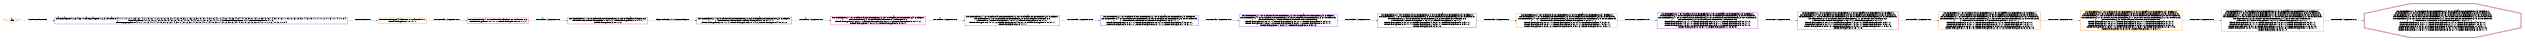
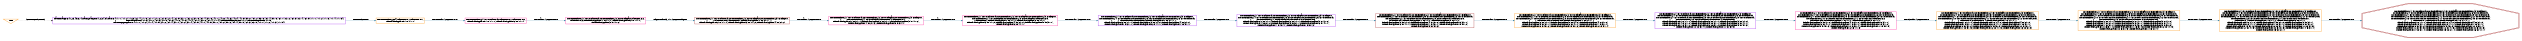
  digraph {
    nodesep=1.5
    ranksep=1.5
    rankdir=LR
    node [color=darkorange fontsize=12 penwidth=2 shape=box]
    edge [color="#006391" fontsize=12]
    n1 [color=purple label="maze_x_range = \{1,2,3,4,5,6,7\},maze_y_range = \{1,2,3,4,5\},maze = \{(1\|-\>1),(1\|-\>2),(1\|-\>3),(1\|-\>4),(1\|-\>5),(2\|-\>1),(2\|-\>2),(2\|-\>3),(2\|-\>4),(2\|-\>5),(3\|-\>1),(3\|-\>2),(3\|-\>3),(3\|-\>4),(3\|-\>5),(4\|-\>1),(4\|-\>2),(4\|-\>3),(4\|-\>4),(4\|-\>5),(5\|-\>1),(5\|-\>2),(5\|-\>3),(5\|-\>4),(5\|-\>5),(6\|-\>1),(6\|-\>2),(6\|-\>3),(6\|-\>4),(6\|-\>5),(7\|-\>1),(7\|-\>2),(7\|-\>3),(7\|-\>4),(7\|-\>5)\},\ninternal_walls = \{(1\|-\>3),(2\|-\>1),(2\|-\>3),(2\|-\>5),(3\|-\>3),(4\|-\>2),(4\|-\>3),(4\|-\>4),(6\|-\>1),(6\|-\>2),(6\|-\>4),(7\|-\>4)\},maze_initial_square = (1\|-\>1),maze_exit_square = (1\|-\>5),\nmaze_empty_square = \{(1\|-\>1),(1\|-\>2),(1\|-\>4),(1\|-\>5),(2\|-\>2),(2\|-\>4),(3\|-\>1),(3\|-\>2),(3\|-\>4),(3\|-\>5),(4\|-\>1),(4\|-\>5),(5\|-\>1),(5\|-\>2),(5\|-\>3),(5\|-\>4),(5\|-\>5),(6\|-\>3),(6\|-\>5),(7\|-\>1),(7\|-\>2),(7\|-\>3),(7\|-\>5)\}"]
    n2 [label="movementHistory = [],robotXPos = 1,robotYPos = 1,\nvisitedMazeSquares(1) = (1\|-\>1)"]
    n3 [color=deeppink label="movementHistory(1) = Moved_North,robotXPos = 1,robotYPos = 2,\nvisitedMazeSquares(1) = (1\|-\>1),visitedMazeSquares(2) = (1\|-\>1)"]
    n4 [color=deeppink label="movementHistory(1) = Moved_North,movementHistory(2) = Moved_East,robotXPos = 2,\nrobotYPos = 2,visitedMazeSquares(1) = (1\|-\>1),visitedMazeSquares(2) = (1\|-\>1),\nvisitedMazeSquares(3) = (1\|-\>2)"]
    n5 [color=brown label="movementHistory(1) = Moved_North,movementHistory(2) = Moved_East,movementHistory(3) = Teleport,\nrobotXPos = 3,robotYPos = 1,visitedMazeSquares(1) = (1\|-\>1),\nvisitedMazeSquares(2) = (1\|-\>1),visitedMazeSquares(3) = (1\|-\>2),visitedMazeSquares(4) = (2\|-\>2)"]
    n6 [color=deeppink label="movementHistory(1) = Moved_North,movementHistory(2) = Moved_East,movementHistory(3) = Teleport,\nmovementHistory(4) = Moved_East,robotXPos = 4,robotYPos = 1,\nvisitedMazeSquares(1) = (1\|-\>1),visitedMazeSquares(2) = (1\|-\>1),visitedMazeSquares(3) = (1\|-\>2),\nvisitedMazeSquares(4) = (2\|-\>2),visitedMazeSquares(5) = (3\|-\>1)"]
    n7 [color=deeppink label="movementHistory(1) = Moved_North,movementHistory(2) = Moved_East,movementHistory(3) = Teleport,\nmovementHistory(4) = Moved_East,movementHistory(5) = Moved_East,robotXPos = 5,\nrobotYPos = 1,visitedMazeSquares(1) = (1\|-\>1),visitedMazeSquares(2) = (1\|-\>1),\nvisitedMazeSquares(3) = (1\|-\>2),visitedMazeSquares(4) = (2\|-\>2),visitedMazeSquares(5) = (3\|-\>1),\nvisitedMazeSquares(6) = (4\|-\>1)"]
    n8 [color=purple label="movementHistory(1) = Moved_North,movementHistory(2) = Moved_East,movementHistory(3) = Teleport,\nmovementHistory(4) = Moved_East,movementHistory(5) = Moved_East,movementHistory(6) = Moved_North,\nrobotXPos = 5,robotYPos = 2,visitedMazeSquares(1) = (1\|-\>1),\nvisitedMazeSquares(2) = (1\|-\>1),visitedMazeSquares(3) = (1\|-\>2),visitedMazeSquares(4) = (2\|-\>2),\nvisitedMazeSquares(5) = (3\|-\>1),visitedMazeSquares(6) = (4\|-\>1),visitedMazeSquares(7) = (5\|-\>1)"]
    n9 [color=purple label="movementHistory(1) = Moved_North,movementHistory(2) = Moved_East,movementHistory(3) = Teleport,\nmovementHistory(4) = Moved_East,movementHistory(5) = Moved_East,movementHistory(6) = Moved_North,\nmovementHistory(7) = Moved_North,robotXPos = 5,robotYPos = 3,\nvisitedMazeSquares(1) = (1\|-\>1),visitedMazeSquares(2) = (1\|-\>1),visitedMazeSquares(3) = (1\|-\>2),\nvisitedMazeSquares(4) = (2\|-\>2),visitedMazeSquares(5) = (3\|-\>1),visitedMazeSquares(6) = (4\|-\>1),\nvisitedMazeSquares(7) = (5\|-\>1),visitedMazeSquares(8) = (5\|-\>2)"]
    n10 [color=brown label="movementHistory(1) = Moved_North,movementHistory(2) = Moved_East,movementHistory(3) = Teleport,\nmovementHistory(4) = Moved_East,movementHistory(5) = Moved_East,movementHistory(6) = Moved_North,\nmovementHistory(7) = Moved_North,movementHistory(8) = Moved_North,robotXPos = 5,\nrobotYPos = 4,visitedMazeSquares(1) = (1\|-\>1),visitedMazeSquares(2) = (1\|-\>1),\nvisitedMazeSquares(3) = (1\|-\>2),visitedMazeSquares(4) = (2\|-\>2),visitedMazeSquares(5) = (3\|-\>1),\nvisitedMazeSquares(6) = (4\|-\>1),visitedMazeSquares(7) = (5\|-\>1),visitedMazeSquares(8) = (5\|-\>2),\nvisitedMazeSquares(9) = (5\|-\>3)"]
    n11 [label="movementHistory(1) = Moved_North,movementHistory(2) = Moved_East,movementHistory(3) = Teleport,\nmovementHistory(4) = Moved_East,movementHistory(5) = Moved_East,movementHistory(6) = Moved_North,\nmovementHistory(7) = Moved_North,movementHistory(8) = Moved_North,movementHistory(9) = Moved_North,\nrobotXPos = 5,robotYPos = 5,visitedMazeSquares(1) = (1\|-\>1),\nvisitedMazeSquares(2) = (1\|-\>1),visitedMazeSquares(3) = (1\|-\>2),visitedMazeSquares(4) = (2\|-\>2),\nvisitedMazeSquares(5) = (3\|-\>1),visitedMazeSquares(6) = (4\|-\>1),visitedMazeSquares(7) = (5\|-\>1),\nvisitedMazeSquares(8) = (5\|-\>2),visitedMazeSquares(9) = (5\|-\>3),visitedMazeSquares(10) = (5\|-\>4)"]
    n12 [color=purple label="movementHistory(1) = Moved_North,movementHistory(2) = Moved_East,movementHistory(3) = Teleport,\nmovementHistory(4) = Moved_East,movementHistory(5) = Moved_East,movementHistory(6) = Moved_North,\nmovementHistory(7) = Moved_North,movementHistory(8) = Moved_North,movementHistory(9) = Moved_North,\nmovementHistory(10) = Moved_West,robotXPos = 4,robotYPos = 5,\nvisitedMazeSquares(1) = (1\|-\>1),visitedMazeSquares(2) = (1\|-\>1),visitedMazeSquares(3) = (1\|-\>2),\nvisitedMazeSquares(4) = (2\|-\>2),visitedMazeSquares(5) = (3\|-\>1),visitedMazeSquares(6) = (4\|-\>1),\nvisitedMazeSquares(7) = (5\|-\>1),visitedMazeSquares(8) = (5\|-\>2),visitedMazeSquares(9) = (5\|-\>3),\nvisitedMazeSquares(10) = (5\|-\>4),visitedMazeSquares(11) = (5\|-\>5)"]
    n13 [color=deeppink label="movementHistory(1) = Moved_North,movementHistory(2) = Moved_East,movementHistory(3) = Teleport,\nmovementHistory(4) = Moved_East,movementHistory(5) = Moved_East,movementHistory(6) = Moved_North,\nmovementHistory(7) = Moved_North,movementHistory(8) = Moved_North,movementHistory(9) = Moved_North,\nmovementHistory(10) = Moved_West,movementHistory(11) = Moved_West,robotXPos = 3,\nrobotYPos = 5,visitedMazeSquares(1) = (1\|-\>1),visitedMazeSquares(2) = (1\|-\>1),\nvisitedMazeSquares(3) = (1\|-\>2),visitedMazeSquares(4) = (2\|-\>2),visitedMazeSquares(5) = (3\|-\>1),\nvisitedMazeSquares(6) = (4\|-\>1),visitedMazeSquares(7) = (5\|-\>1),visitedMazeSquares(8) = (5\|-\>2),\nvisitedMazeSquares(9) = (5\|-\>3),visitedMazeSquares(10) = (5\|-\>4),visitedMazeSquares(11) = (5\|-\>5),\nvisitedMazeSquares(12) = (4\|-\>5)"]
    n14 [label="movementHistory(1) = Moved_North,movementHistory(2) = Moved_East,movementHistory(3) = Teleport,\nmovementHistory(4) = Moved_East,movementHistory(5) = Moved_East,movementHistory(6) = Moved_North,\nmovementHistory(7) = Moved_North,movementHistory(8) = Moved_North,movementHistory(9) = Moved_North,\nmovementHistory(10) = Moved_West,movementHistory(11) = Moved_West,movementHistory(12) = Moved_South,\nrobotXPos = 3,robotYPos = 4,visitedMazeSquares(1) = (1\|-\>1),\nvisitedMazeSquares(2) = (1\|-\>1),visitedMazeSquares(3) = (1\|-\>2),visitedMazeSquares(4) = (2\|-\>2),\nvisitedMazeSquares(5) = (3\|-\>1),visitedMazeSquares(6) = (4\|-\>1),visitedMazeSquares(7) = (5\|-\>1),\nvisitedMazeSquares(8) = (5\|-\>2),visitedMazeSquares(9) = (5\|-\>3),visitedMazeSquares(10) = (5\|-\>4),\nvisitedMazeSquares(11) = (5\|-\>5),visitedMazeSquares(12) = (4\|-\>5),visitedMazeSquares(13) = (3\|-\>5)"]
    n15 [label="movementHistory(1) = Moved_North,movementHistory(2) = Moved_East,movementHistory(3) = Teleport,\nmovementHistory(4) = Moved_East,movementHistory(5) = Moved_East,movementHistory(6) = Moved_North,\nmovementHistory(7) = Moved_North,movementHistory(8) = Moved_North,movementHistory(9) = Moved_North,\nmovementHistory(10) = Moved_West,movementHistory(11) = Moved_West,movementHistory(12) = Moved_South,\nmovementHistory(13) = Moved_West,robotXPos = 2,robotYPos = 4,\nvisitedMazeSquares(1) = (1\|-\>1),visitedMazeSquares(2) = (1\|-\>1),visitedMazeSquares(3) = (1\|-\>2),\nvisitedMazeSquares(4) = (2\|-\>2),visitedMazeSquares(5) = (3\|-\>1),visitedMazeSquares(6) = (4\|-\>1),\nvisitedMazeSquares(7) = (5\|-\>1),visitedMazeSquares(8) = (5\|-\>2),visitedMazeSquares(9) = (5\|-\>3),\nvisitedMazeSquares(10) = (5\|-\>4),visitedMazeSquares(11) = (5\|-\>5),visitedMazeSquares(12) = (4\|-\>5),\nvisitedMazeSquares(13) = (3\|-\>5),visitedMazeSquares(14) = (3\|-\>4)"]
    n16 [label="movementHistory(1) = Moved_North,movementHistory(2) = Moved_East,movementHistory(3) = Teleport,\nmovementHistory(4) = Moved_East,movementHistory(5) = Moved_East,movementHistory(6) = Moved_North,\nmovementHistory(7) = Moved_North,movementHistory(8) = Moved_North,movementHistory(9) = Moved_North,\nmovementHistory(10) = Moved_West,movementHistory(11) = Moved_West,movementHistory(12) = Moved_South,\nmovementHistory(13) = Moved_West,movementHistory(14) = Moved_West,robotXPos = 1,\nrobotYPos = 4,visitedMazeSquares(1) = (1\|-\>1),visitedMazeSquares(2) = (1\|-\>1),\nvisitedMazeSquares(3) = (1\|-\>2),visitedMazeSquares(4) = (2\|-\>2),visitedMazeSquares(5) = (3\|-\>1),\nvisitedMazeSquares(6) = (4\|-\>1),visitedMazeSquares(7) = (5\|-\>1),visitedMazeSquares(8) = (5\|-\>2),\nvisitedMazeSquares(9) = (5\|-\>3),visitedMazeSquares(10) = (5\|-\>4),visitedMazeSquares(11) = (5\|-\>5),\nvisitedMazeSquares(12) = (4\|-\>5),visitedMazeSquares(13) = (3\|-\>5),visitedMazeSquares(14) = (3\|-\>4),\nvisitedMazeSquares(15) = (2\|-\>4)"]
    n17 [color=brown label="movementHistory(1) = Moved_North,movementHistory(2) = Moved_East,movementHistory(3) = Teleport,\nmovementHistory(4) = Moved_East,movementHistory(5) = Moved_East,movementHistory(6) = Moved_North,\nmovementHistory(7) = Moved_North,movementHistory(8) = Moved_North,movementHistory(9) = Moved_North,\nmovementHistory(10) = Moved_West,movementHistory(11) = Moved_West,movementHistory(12) = Moved_South,\nmovementHistory(13) = Moved_West,movementHistory(14) = Moved_West,movementHistory(15) = Moved_North,\nrobotXPos = 1,robotYPos = 5,visitedMazeSquares(1) = (1\|-\>1),\nvisitedMazeSquares(2) = (1\|-\>1),visitedMazeSquares(3) = (1\|-\>2),visitedMazeSquares(4) = (2\|-\>2),\nvisitedMazeSquares(5) = (3\|-\>1),visitedMazeSquares(6) = (4\|-\>1),visitedMazeSquares(7) = (5\|-\>1),\nvisitedMazeSquares(8) = (5\|-\>2),visitedMazeSquares(9) = (5\|-\>3),visitedMazeSquares(10) = (5\|-\>4),\nvisitedMazeSquares(11) = (5\|-\>5),visitedMazeSquares(12) = (4\|-\>5),visitedMazeSquares(13) = (3\|-\>5),\nvisitedMazeSquares(14) = (3\|-\>4),visitedMazeSquares(15) = (2\|-\>4),visitedMazeSquares(16) = (1\|-\>4)" shape=doubleoctagon]
-   n18 [label=walls shape=invtriangle]
+   n18 [label=root shape=invtriangle]
    n1 -> n2 [label=INITIALISATION]
    n2 -> n3 [label="moveNorth--\>Success_Move"]
    n3 -> n4 [label="moveEast--\>Success_Move"]
    n4 -> n5 [label="teleportRobot(3,1)--\>Success_Teleport"]
    n5 -> n6 [label="moveEast--\>Success_Move"]
    n6 -> n7 [label="moveEast--\>Success_Move"]
    n7 -> n8 [label="moveNorth--\>Success_Move"]
    n8 -> n9 [label="moveNorth--\>Success_Move"]
    n9 -> n10 [label="moveNorth--\>Success_Move"]
    n10 -> n11 [label="moveNorth--\>Success_Move"]
    n11 -> n12 [label="moveWest--\>Success_Move"]
    n12 -> n13 [label="moveWest--\>Success_Move"]
    n13 -> n14 [label="moveSouth--\>Success_Move"]
    n14 -> n15 [label="moveWest--\>Success_Move"]
    n15 -> n16 [label="moveWest--\>Success_Move"]
    n16 -> n17 [label="moveNorth--\>Success_Move"]
    n18 -> n1 [color=black label=SETUP_CONSTANTS style=dotted]
  }
